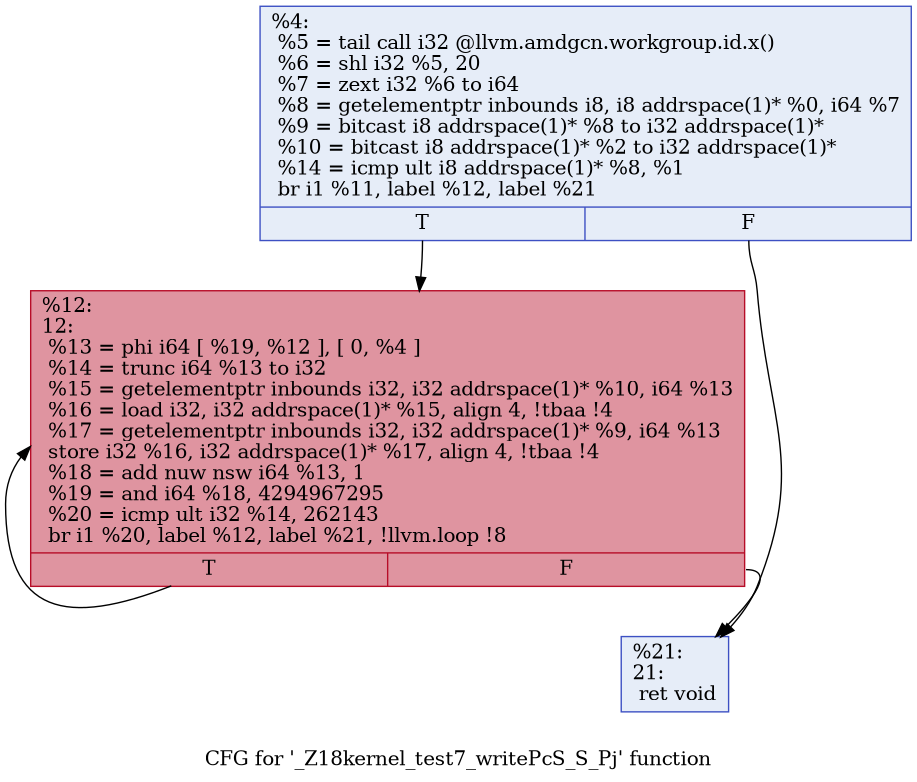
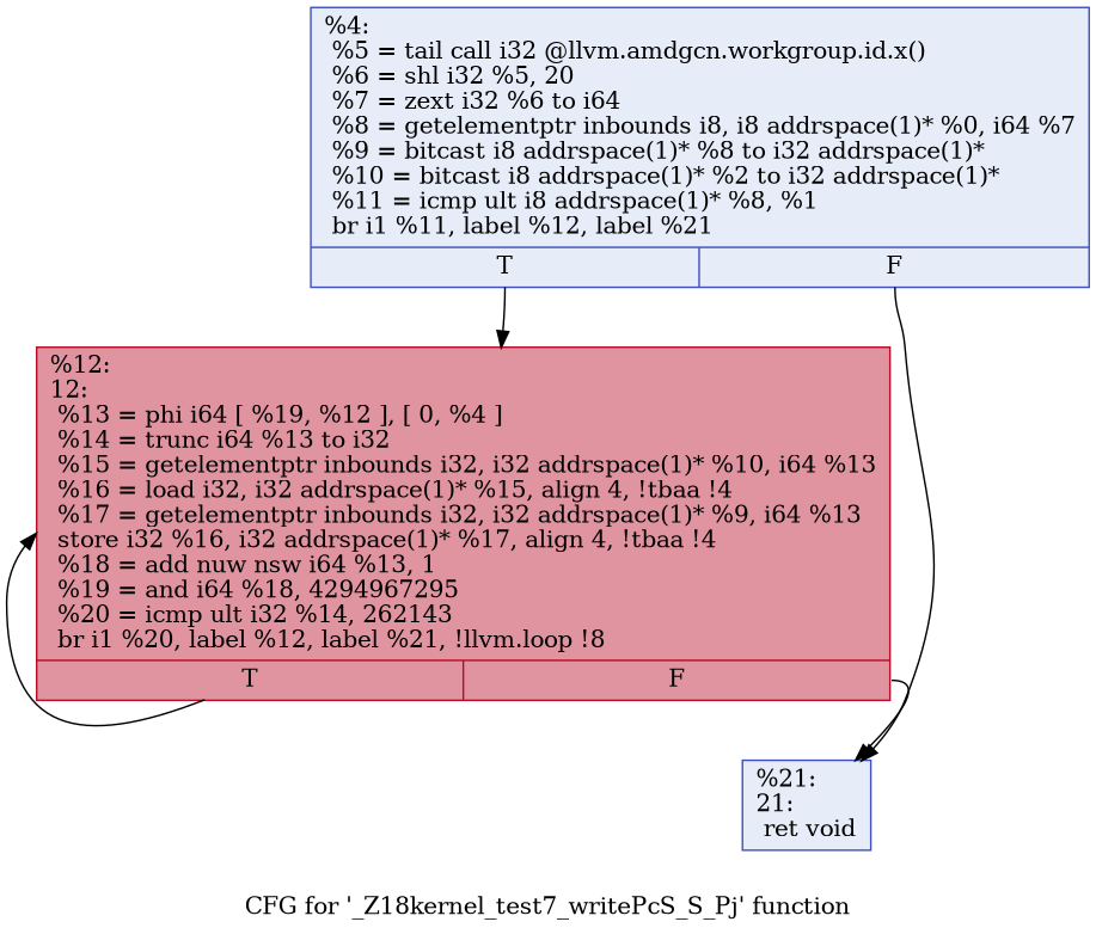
  digraph {
    label="CFG for '_Z18kernel_test7_writePcS_S_Pj' function"
    node [color="#3d50c3ff" fillcolor="#c7d7f070" shape=record style=filled]
    edge [tailport=s0]
-   n1 [label="{%4:\l  %5 = tail call i32 @llvm.amdgcn.workgroup.id.x()\l  %6 = shl i32 %5, 20\l  %7 = zext i32 %6 to i64\l  %8 = getelementptr inbounds i8, i8 addrspace(1)* %0, i64 %7\l  %9 = bitcast i8 addrspace(1)* %8 to i32 addrspace(1)*\l  %10 = bitcast i8 addrspace(1)* %2 to i32 addrspace(1)*\l  %14 = icmp ult i8 addrspace(1)* %8, %1\l  br i1 %11, label %12, label %21\l|{<s0>T|<s1>F}}"]
+   n1 [label="{%4:\l  %5 = tail call i32 @llvm.amdgcn.workgroup.id.x()\l  %6 = shl i32 %5, 20\l  %7 = zext i32 %6 to i64\l  %8 = getelementptr inbounds i8, i8 addrspace(1)* %0, i64 %7\l  %9 = bitcast i8 addrspace(1)* %8 to i32 addrspace(1)*\l  %10 = bitcast i8 addrspace(1)* %2 to i32 addrspace(1)*\l  %11 = icmp ult i8 addrspace(1)* %8, %1\l  br i1 %11, label %12, label %21\l|{<s0>T|<s1>F}}"]
    n2 [color="#b70d28ff" fillcolor="#b70d2870" label="{%12:\l12:                                               \l  %13 = phi i64 [ %19, %12 ], [ 0, %4 ]\l  %14 = trunc i64 %13 to i32\l  %15 = getelementptr inbounds i32, i32 addrspace(1)* %10, i64 %13\l  %16 = load i32, i32 addrspace(1)* %15, align 4, !tbaa !4\l  %17 = getelementptr inbounds i32, i32 addrspace(1)* %9, i64 %13\l  store i32 %16, i32 addrspace(1)* %17, align 4, !tbaa !4\l  %18 = add nuw nsw i64 %13, 1\l  %19 = and i64 %18, 4294967295\l  %20 = icmp ult i32 %14, 262143\l  br i1 %20, label %12, label %21, !llvm.loop !8\l|{<s0>T|<s1>F}}"]
    n3 [label="{%21:\l21:                                               \l  ret void\l}"]
    n1 -> n2
    n1 -> n3 [tailport=s1]
    n2 -> n2
    n2 -> n3 [tailport=s1]
  }
